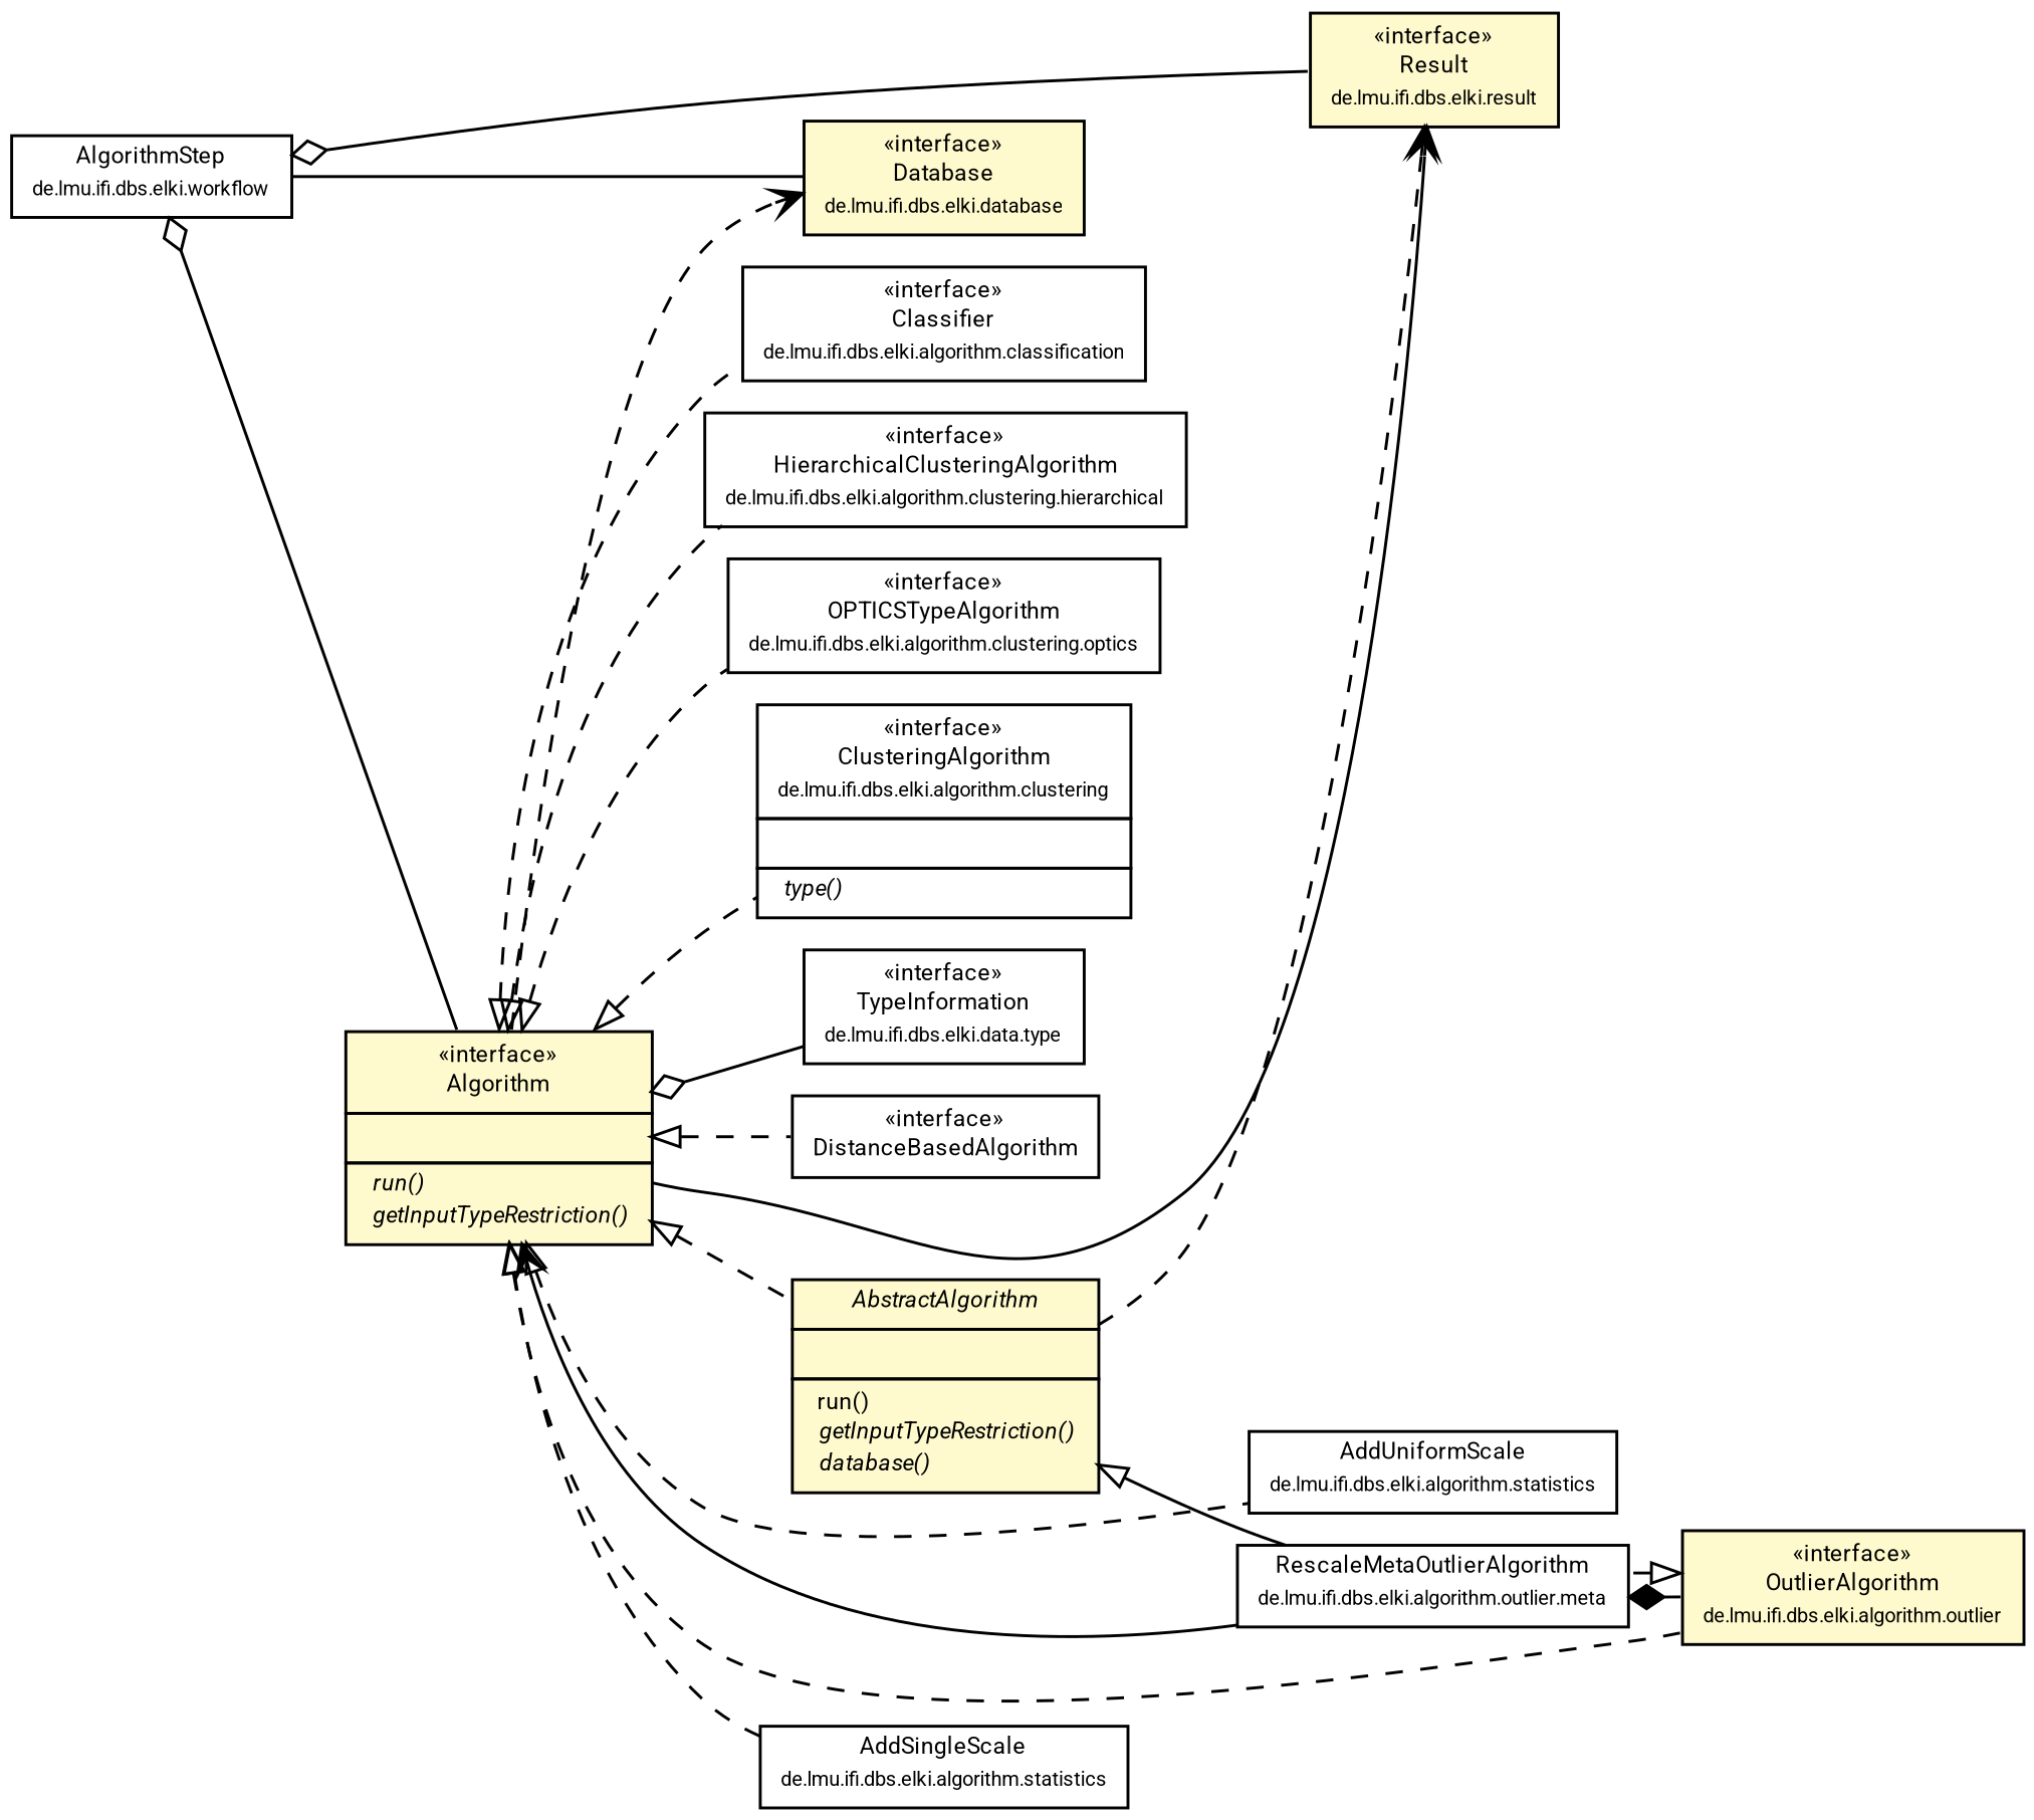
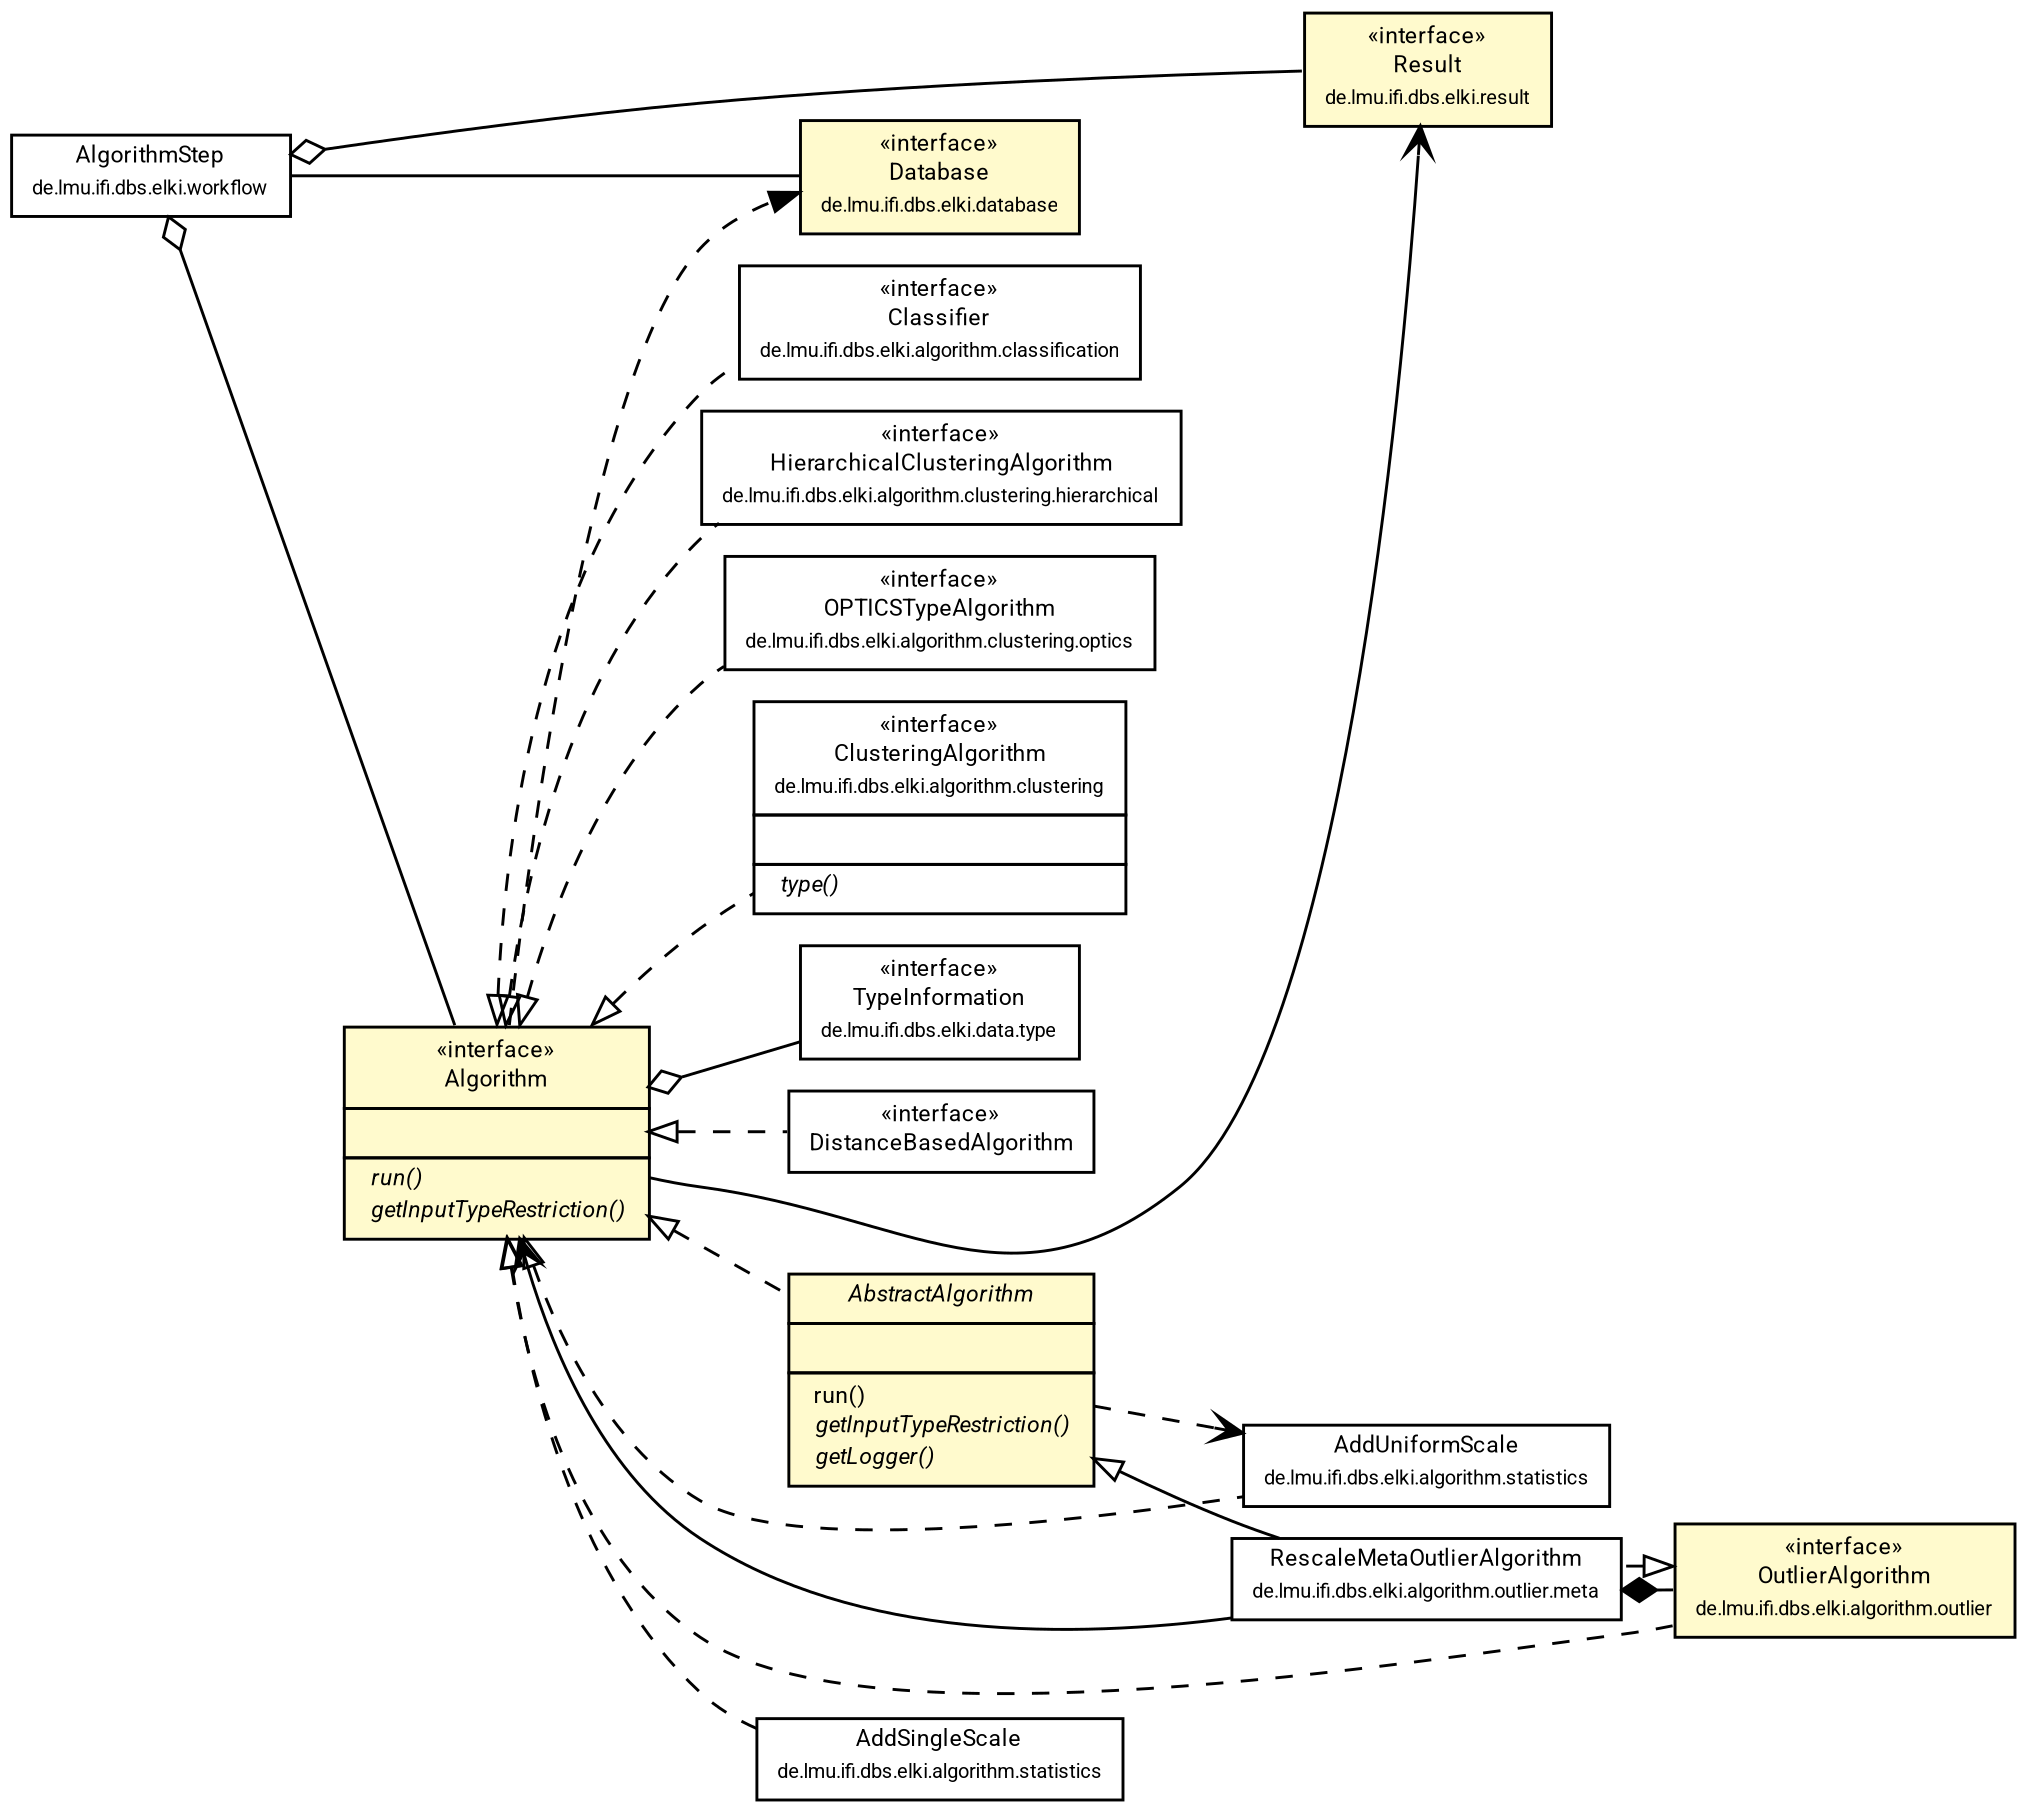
  digraph {
    nodesep=0.15
    rankdir=LR
    ranksep=0.25
    node [fontcolor=black fontname=Roboto fontsize=8 margin=0 shape=plaintext]
    edge [arrowtail=empty color=black dir=back fontname=Roboto fontsize=7 labelfontname=Roboto labelfontsize=7 weight=9 style=dashed]
    n1 [height=0 label=<<table title="de.lmu.ifi.dbs.elki.workflow.AlgorithmStep" border="0" cellborder="1" cellspacing="0" cellpadding="2" href="../workflow/AlgorithmStep.html" target="_parent"> 		<tr><td><table border="0" cellspacing="0" cellpadding="1"> 		<tr><td align="center" balign="center"> <font face="Roboto">AlgorithmStep</font> </td></tr> 		<tr><td align="center" balign="center"> <font face="Roboto" point-size="7.0">de.lmu.ifi.dbs.elki.workflow</font> </td></tr> 		</table></td></tr> 		</table>> width=0]
    n2 [height=0 label=<<table title="de.lmu.ifi.dbs.elki.result.Result" border="0" cellborder="1" cellspacing="0" cellpadding="2" bgcolor="LemonChiffon" href="../result/Result.html" target="_parent"> 		<tr><td><table border="0" cellspacing="0" cellpadding="1"> 		<tr><td align="center" balign="center"> &#171;interface&#187; </td></tr> 		<tr><td align="center" balign="center"> <font face="Roboto">Result</font> </td></tr> 		<tr><td align="center" balign="center"> <font face="Roboto" point-size="7.0">de.lmu.ifi.dbs.elki.result</font> </td></tr> 		</table></td></tr> 		</table>> width=0]
    n3 [height=0 label=<<table title="de.lmu.ifi.dbs.elki.database.Database" border="0" cellborder="1" cellspacing="0" cellpadding="2" bgcolor="LemonChiffon" href="../database/Database.html" target="_parent"> 		<tr><td><table border="0" cellspacing="0" cellpadding="1"> 		<tr><td align="center" balign="center"> &#171;interface&#187; </td></tr> 		<tr><td align="center" balign="center"> <font face="Roboto">Database</font> </td></tr> 		<tr><td align="center" balign="center"> <font face="Roboto" point-size="7.0">de.lmu.ifi.dbs.elki.database</font> </td></tr> 		</table></td></tr> 		</table>> width=0]
    n4 [height=0 label=<<table title="de.lmu.ifi.dbs.elki.algorithm.Algorithm" border="0" cellborder="1" cellspacing="0" cellpadding="2" bgcolor="lemonChiffon" href="Algorithm.html" target="_parent"> 		<tr><td><table border="0" cellspacing="0" cellpadding="1"> 		<tr><td align="center" balign="center"> &#171;interface&#187; </td></tr> 		<tr><td align="center" balign="center"> <font face="Roboto">Algorithm</font> </td></tr> 		</table></td></tr> 		<tr><td><table border="0" cellspacing="0" cellpadding="1"> 		<tr><td align="left" balign="left">  </td></tr> 		</table></td></tr> 		<tr><td><table border="0" cellspacing="0" cellpadding="1"> 		<tr><td align="left" balign="left"> <i> run()</i> </td></tr> 		<tr><td align="left" balign="left"> <i> getInputTypeRestriction()</i> </td></tr> 		</table></td></tr> 		</table>> width=0]
    n5 [height=0 label=<<table title="de.lmu.ifi.dbs.elki.algorithm.statistics.AddUniformScale" border="0" cellborder="1" cellspacing="0" cellpadding="2" href="statistics/AddUniformScale.html" target="_parent"> 		<tr><td><table border="0" cellspacing="0" cellpadding="1"> 		<tr><td align="center" balign="center"> <font face="Roboto">AddUniformScale</font> </td></tr> 		<tr><td align="center" balign="center"> <font face="Roboto" point-size="7.0">de.lmu.ifi.dbs.elki.algorithm.statistics</font> </td></tr> 		</table></td></tr> 		</table>> width=0]
    n6 [height=0 label=<<table title="de.lmu.ifi.dbs.elki.algorithm.statistics.AddSingleScale" border="0" cellborder="1" cellspacing="0" cellpadding="2" href="statistics/AddSingleScale.html" target="_parent"> 		<tr><td><table border="0" cellspacing="0" cellpadding="1"> 		<tr><td align="center" balign="center"> <font face="Roboto">AddSingleScale</font> </td></tr> 		<tr><td align="center" balign="center"> <font face="Roboto" point-size="7.0">de.lmu.ifi.dbs.elki.algorithm.statistics</font> </td></tr> 		</table></td></tr> 		</table>> width=0]
    n7 [height=0 label=<<table title="de.lmu.ifi.dbs.elki.algorithm.classification.Classifier" border="0" cellborder="1" cellspacing="0" cellpadding="2" href="classification/Classifier.html" target="_parent"> 		<tr><td><table border="0" cellspacing="0" cellpadding="1"> 		<tr><td align="center" balign="center"> &#171;interface&#187; </td></tr> 		<tr><td align="center" balign="center"> <font face="Roboto">Classifier</font> </td></tr> 		<tr><td align="center" balign="center"> <font face="Roboto" point-size="7.0">de.lmu.ifi.dbs.elki.algorithm.classification</font> </td></tr> 		</table></td></tr> 		</table>> width=0]
    n8 [height=0 label=<<table title="de.lmu.ifi.dbs.elki.algorithm.clustering.hierarchical.HierarchicalClusteringAlgorithm" border="0" cellborder="1" cellspacing="0" cellpadding="2" href="clustering/hierarchical/HierarchicalClusteringAlgorithm.html" target="_parent"> 		<tr><td><table border="0" cellspacing="0" cellpadding="1"> 		<tr><td align="center" balign="center"> &#171;interface&#187; </td></tr> 		<tr><td align="center" balign="center"> <font face="Roboto">HierarchicalClusteringAlgorithm</font> </td></tr> 		<tr><td align="center" balign="center"> <font face="Roboto" point-size="7.0">de.lmu.ifi.dbs.elki.algorithm.clustering.hierarchical</font> </td></tr> 		</table></td></tr> 		</table>> width=0]
    n9 [height=0 label=<<table title="de.lmu.ifi.dbs.elki.algorithm.clustering.optics.OPTICSTypeAlgorithm" border="0" cellborder="1" cellspacing="0" cellpadding="2" href="clustering/optics/OPTICSTypeAlgorithm.html" target="_parent"> 		<tr><td><table border="0" cellspacing="0" cellpadding="1"> 		<tr><td align="center" balign="center"> &#171;interface&#187; </td></tr> 		<tr><td align="center" balign="center"> <font face="Roboto">OPTICSTypeAlgorithm</font> </td></tr> 		<tr><td align="center" balign="center"> <font face="Roboto" point-size="7.0">de.lmu.ifi.dbs.elki.algorithm.clustering.optics</font> </td></tr> 		</table></td></tr> 		</table>> width=0]
    n10 [height=0 label=<<table title="de.lmu.ifi.dbs.elki.algorithm.clustering.ClusteringAlgorithm" border="0" cellborder="1" cellspacing="0" cellpadding="2" href="clustering/ClusteringAlgorithm.html" target="_parent"> 		<tr><td><table border="0" cellspacing="0" cellpadding="1"> 		<tr><td align="center" balign="center"> &#171;interface&#187; </td></tr> 		<tr><td align="center" balign="center"> <font face="Roboto">ClusteringAlgorithm</font> </td></tr> 		<tr><td align="center" balign="center"> <font face="Roboto" point-size="7.0">de.lmu.ifi.dbs.elki.algorithm.clustering</font> </td></tr> 		</table></td></tr> 		<tr><td><table border="0" cellspacing="0" cellpadding="1"> 		<tr><td align="left" balign="left">  </td></tr> 		</table></td></tr> 		<tr><td><table border="0" cellspacing="0" cellpadding="1"> 		<tr><td align="left" balign="left"> <i> type()</i> </td></tr> 		</table></td></tr> 		</table>> width=0]
    n11 [height=0 label=<<table title="de.lmu.ifi.dbs.elki.data.type.TypeInformation" border="0" cellborder="1" cellspacing="0" cellpadding="2" href="../data/type/TypeInformation.html" target="_parent"> 		<tr><td><table border="0" cellspacing="0" cellpadding="1"> 		<tr><td align="center" balign="center"> &#171;interface&#187; </td></tr> 		<tr><td align="center" balign="center"> <font face="Roboto">TypeInformation</font> </td></tr> 		<tr><td align="center" balign="center"> <font face="Roboto" point-size="7.0">de.lmu.ifi.dbs.elki.data.type</font> </td></tr> 		</table></td></tr> 		</table>> width=0]
-   n12 [height=0 label=<<table title="de.lmu.ifi.dbs.elki.algorithm.AbstractAlgorithm" border="0" cellborder="1" cellspacing="0" cellpadding="2" bgcolor="LemonChiffon" href="AbstractAlgorithm.html" target="_parent"> 		<tr><td><table border="0" cellspacing="0" cellpadding="1"> 		<tr><td align="center" balign="center"> <font face="Roboto"><i>AbstractAlgorithm</i></font> </td></tr> 		</table></td></tr> 		<tr><td><table border="0" cellspacing="0" cellpadding="1"> 		<tr><td align="left" balign="left">  </td></tr> 		</table></td></tr> 		<tr><td><table border="0" cellspacing="0" cellpadding="1"> 		<tr><td align="left" balign="left">  run() </td></tr> 		<tr><td align="left" balign="left"> <i> getInputTypeRestriction()</i> </td></tr> 		<tr><td align="left" balign="left"> <i> database()</i> </td></tr> 		</table></td></tr> 		</table>> width=0]
+   n12 [height=0 label=<<table title="de.lmu.ifi.dbs.elki.algorithm.AbstractAlgorithm" border="0" cellborder="1" cellspacing="0" cellpadding="2" bgcolor="LemonChiffon" href="AbstractAlgorithm.html" target="_parent"> 		<tr><td><table border="0" cellspacing="0" cellpadding="1"> 		<tr><td align="center" balign="center"> <font face="Roboto"><i>AbstractAlgorithm</i></font> </td></tr> 		</table></td></tr> 		<tr><td><table border="0" cellspacing="0" cellpadding="1"> 		<tr><td align="left" balign="left">  </td></tr> 		</table></td></tr> 		<tr><td><table border="0" cellspacing="0" cellpadding="1"> 		<tr><td align="left" balign="left">  run() </td></tr> 		<tr><td align="left" balign="left"> <i> getInputTypeRestriction()</i> </td></tr> 		<tr><td align="left" balign="left"> <i> getLogger()</i> </td></tr> 		</table></td></tr> 		</table>> width=0]
    n13 [height=0 label=<<table title="de.lmu.ifi.dbs.elki.algorithm.DistanceBasedAlgorithm" border="0" cellborder="1" cellspacing="0" cellpadding="2" href="DistanceBasedAlgorithm.html" target="_parent"> 		<tr><td><table border="0" cellspacing="0" cellpadding="1"> 		<tr><td align="center" balign="center"> &#171;interface&#187; </td></tr> 		<tr><td align="center" balign="center"> <font face="Roboto">DistanceBasedAlgorithm</font> </td></tr> 		</table></td></tr> 		</table>> width=0]
    n14 [height=0 label=<<table title="de.lmu.ifi.dbs.elki.algorithm.outlier.OutlierAlgorithm" border="0" cellborder="1" cellspacing="0" cellpadding="2" bgcolor="LemonChiffon" href="outlier/OutlierAlgorithm.html" target="_parent"> 		<tr><td><table border="0" cellspacing="0" cellpadding="1"> 		<tr><td align="center" balign="center"> &#171;interface&#187; </td></tr> 		<tr><td align="center" balign="center"> <font face="Roboto">OutlierAlgorithm</font> </td></tr> 		<tr><td align="center" balign="center"> <font face="Roboto" point-size="7.0">de.lmu.ifi.dbs.elki.algorithm.outlier</font> </td></tr> 		</table></td></tr> 		</table>> width=0]
    n15 [height=0 label=<<table title="de.lmu.ifi.dbs.elki.algorithm.outlier.meta.RescaleMetaOutlierAlgorithm" border="0" cellborder="1" cellspacing="0" cellpadding="2" href="outlier/meta/RescaleMetaOutlierAlgorithm.html" target="_parent"> 		<tr><td><table border="0" cellspacing="0" cellpadding="1"> 		<tr><td align="center" balign="center"> <font face="Roboto">RescaleMetaOutlierAlgorithm</font> </td></tr> 		<tr><td align="center" balign="center"> <font face="Roboto" point-size="7.0">de.lmu.ifi.dbs.elki.algorithm.outlier.meta</font> </td></tr> 		</table></td></tr> 		</table>> width=0]
    n1 -> n2 [arrowhead=none arrowtail=ediamond weight=4 style=""]
    n1 -> n3 [arrowhead=none weight=2 arrowtail="" dir="" style=""]
    n1 -> n4 [arrowhead=none arrowtail=ediamond weight=4 style=""]
    n4 -> n2 [arrowhead=open weight=1 arrowtail="" dir="" style=""]
-   n4 -> n3 [arrowhead=open weight=0 arrowtail="" dir=""]
+   n4 -> n3 [arrowhead=normal weight=0 arrowtail="" dir=""]
    n4 -> n5
    n4 -> n6
    n4 -> n7
    n4 -> n8
    n4 -> n9
    n4 -> n10
    n4 -> n11 [arrowhead=none arrowtail=ediamond weight=4 style=""]
    n4 -> n12
    n4 -> n13
    n4 -> n14
-   n12 -> n2 [arrowhead=open weight=0 arrowtail="" dir=""]
+   n12 -> n5 [arrowhead=open weight=0 arrowtail="" dir=""]
    n12 -> n15 [weight=10 style=""]
    n14 -> n15
    n15 -> n4 [arrowhead=open weight=1 arrowtail="" dir="" style=""]
    n15 -> n14 [arrowhead=none arrowtail=diamond weight=6 style=""]
  }
